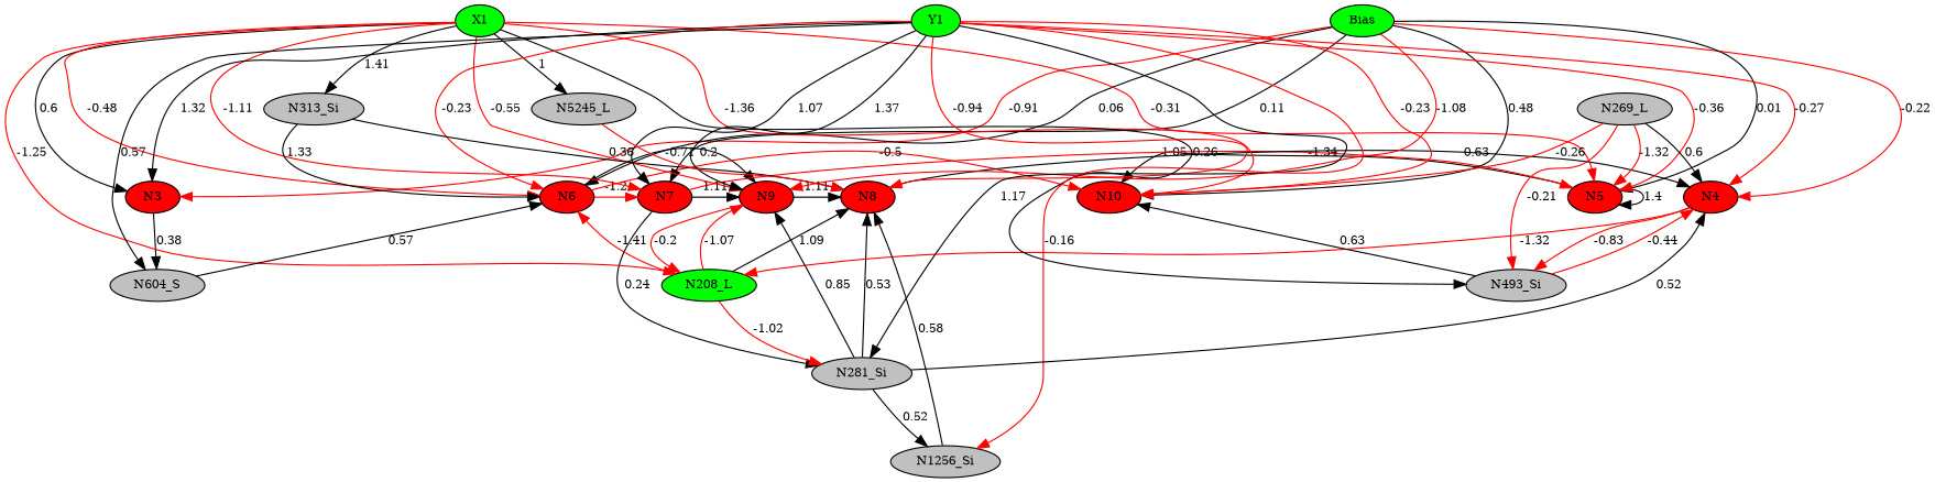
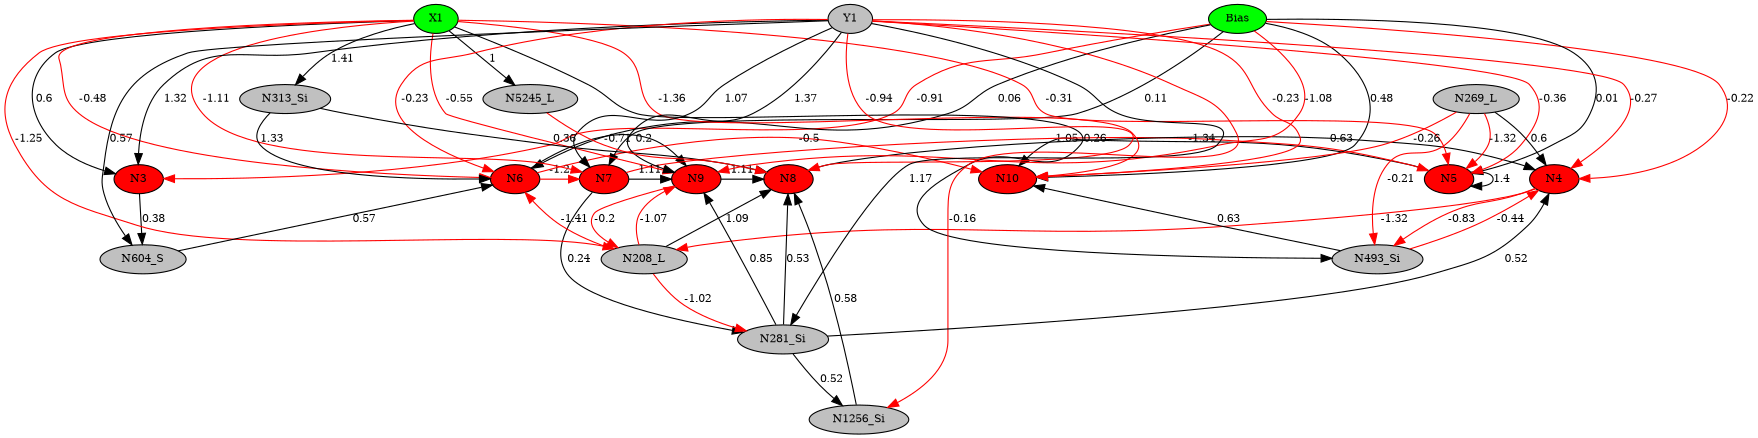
  digraph {
    node [fillcolor=red fontsize=10 shape=ellipse style=filled]
    edge [color=black fontsize=10]
    N3 [height=0.1 width=0.1]
    N4 [height=0.1 width=0.1]
    N5 [height=0.1 width=0.1]
    N6 [height=0.1 width=0.1]
    N7 [height=0.1 width=0.1]
    N8 [height=0.1 width=0.1]
    N9 [height=0.1 width=0.1]
    N10 [height=0.1 width=0.1]
    n9 [fillcolor=green height=0.1 label=Bias width=0.1]
    n10 [fillcolor=green height=0.1 label=X1 width=0.1]
-   n11 [fillcolor=green height=0.1 label=Y1 width=0.1]
+   n11 [fillcolor=gray height=0.1 label=Y1 width=0.1]
    n12 [fillcolor=gray height=0.1 label=N604_S width=0.1]
-   n13 [fillcolor=green height=0.1 label=N208_L width=0.1]
+   n13 [fillcolor=gray height=0.1 label=N208_L width=0.1]
    n14 [fillcolor=gray height=0.1 label=N493_Si width=0.1]
    n15 [fillcolor=gray height=0.1 label=N281_Si width=0.1]
    n16 [fillcolor=gray height=0.1 label=N313_Si width=0.1]
    n17 [fillcolor=gray height=0.1 label=N5245_L width=0.1]
    n18 [fillcolor=gray height=0.1 label=N1256_Si width=0.1]
    n19 [fillcolor=gray height=0.1 label=N269_L width=0.1]
    subgraph sub_1 {
      rank=same
      N3
      N4
      N5
      N6
      N7
      N8
      N9
      N10
    }
    subgraph sub_2 {
      rank=same
      n9
      n10
      n11
    }
    N3 -> n12 [label=0.38]
    N4 -> n13 [arrowType=inv color=red label=-1.32]
    N4 -> n14 [arrowType=inv color=red label=-0.83]
    N5 -> N5 [label=1.4]
    N5 -> N10 [label=1.05]
    N6 -> N7 [arrowType=inv color=red label=-1.2]
    N6 -> N9 [label=0.2]
    N6 -> N10 [arrowType=inv color=red label=-0.5]
    N7 -> N5 [arrowType=inv color=red label=-1.34]
    N7 -> N9 [label=1.11]
    N7 -> n15 [label=0.24]
    N8 -> N4 [label=0.63]
    N9 -> N8 [label=1.11]
    N9 -> n13 [arrowType=inv color=red label=-0.2]
    n9 -> N3 [arrowType=inv color=red label=-0.91]
    n9 -> N4 [arrowType=inv color=red label=-0.22]
    n9 -> N5 [label=0.01]
    n9 -> N6 [label=0.06]
    n9 -> N7 [label=0.11]
    n9 -> N9 [arrowType=inv color=red label=-1.08]
    n9 -> N10 [label=0.48]
    n10 -> N3 [label=0.6]
    n10 -> N5 [arrowType=inv color=red label=-0.31]
    n10 -> N6 [arrowType=inv color=red label=-0.48]
    n10 -> N7 [arrowType=inv color=red label=-1.11]
    n10 -> N9 [arrowType=inv color=red label=-0.55]
    n10 -> N10 [arrowType=inv color=red label=-1.36]
    n10 -> n11 [style=invis color="" fontsize=""]
    n10 -> n13 [arrowType=inv color=red label=-1.25]
    n10 -> n14 [label=0.26]
    n10 -> n16 [label=1.41]
    n10 -> n17 [label=1]
    n11 -> N3 [label=1.32]
    n11 -> N4 [arrowType=inv color=red label=-0.27]
    n11 -> N5 [arrowType=inv color=red label=-0.36]
    n11 -> N6 [arrowType=inv color=red label=-0.23]
    n11 -> N7 [label=1.07]
    n11 -> N8 [arrowType=inv color=red label=-0.94]
    n11 -> N9 [label=1.37]
    n11 -> N10 [arrowType=inv color=red label=-0.23]
    n11 -> n9 [style=invis color="" fontsize=""]
    n11 -> n12 [label=0.57]
    n11 -> n15 [label=1.17]
    n11 -> n18 [arrowType=inv color=red label=-0.16]
    n12 -> N6 [label=0.57]
    n13 -> N6 [arrowType=inv color=red label=-1.41]
    n13 -> N8 [label=1.09]
    n13 -> N9 [arrowType=inv color=red label=-1.07]
    n13 -> n15 [arrowType=inv color=red label=-1.02]
    n14 -> N4 [arrowType=inv color=red label=-0.44]
    n14 -> N10 [label=0.63]
    n15 -> N4 [label=0.52]
    n15 -> N8 [label=0.53]
    n15 -> N9 [label=0.85]
    n15 -> n18 [label=0.52]
    n16 -> N6 [label=1.33]
    n16 -> N8 [label=0.36]
    n17 -> N8 [arrowType=inv color=red label=-0.71]
    n18 -> N8 [label=0.58]
    n19 -> N4 [label=0.6]
    n19 -> N5 [arrowType=inv color=red label=-1.32]
    n19 -> N10 [arrowType=inv color=red label=-0.26]
    n19 -> n14 [arrowType=inv color=red label=-0.21]
  }
